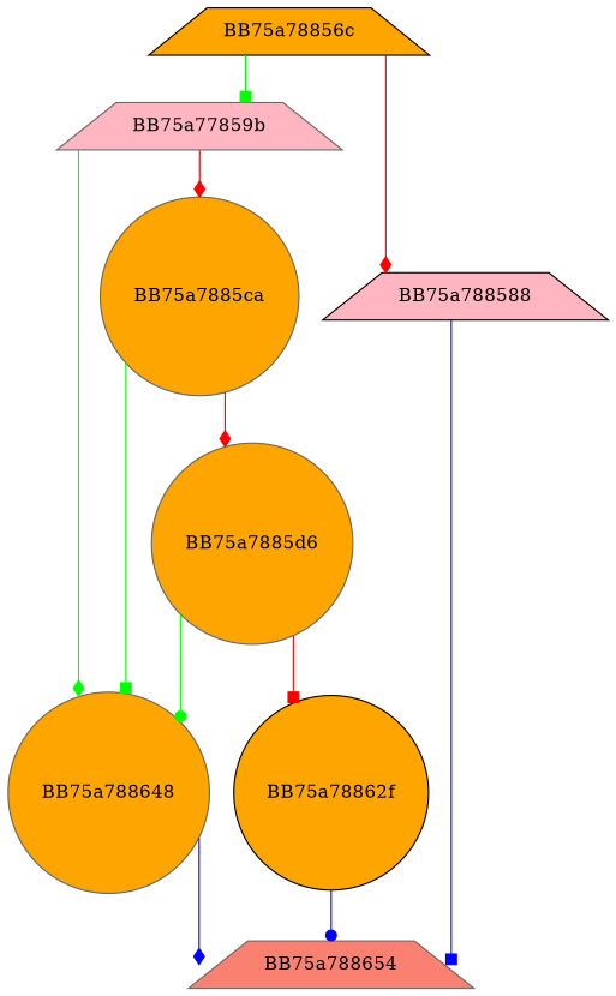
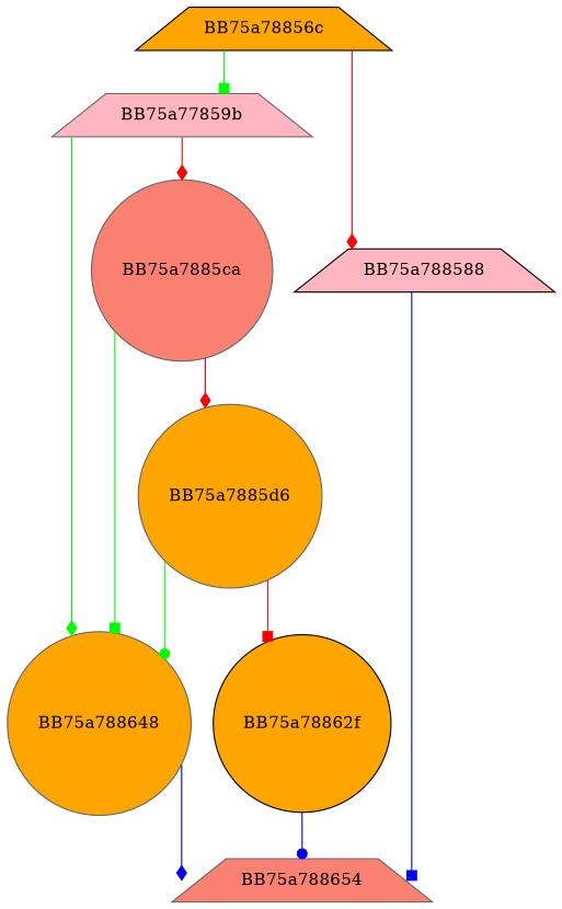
  digraph {
    splines=ortho
    node [color=gray40 fillcolor=orange shape=trapezium style=filled]
    edge [arrowhead=diamond color=green]
    BB75a78856c [color=black]
    n2 [fillcolor=lightpink label=BB75a77859b]
    BB75a788588 [color=black fillcolor=lightpink]
    BB75a788648 [shape=circle]
-   BB75a7885ca [shape=circle]
+   BB75a7885ca [fillcolor=salmon shape=circle]
    BB75a788654 [fillcolor=salmon]
    BB75a7885d6 [shape=circle]
    BB75a78862f [color=black shape=circle]
    BB75a78856c -> n2 [arrowhead=box]
    BB75a78856c -> BB75a788588 [color=red]
    n2 -> BB75a788648
    n2 -> BB75a7885ca [color=red]
    BB75a788588 -> BB75a788654 [arrowhead=box color=blue]
    BB75a788648 -> BB75a788654 [color=blue]
    BB75a7885ca -> BB75a788648 [arrowhead=box]
    BB75a7885ca -> BB75a7885d6 [color=red]
    BB75a7885d6 -> BB75a788648 [arrowhead=dot]
    BB75a7885d6 -> BB75a78862f [arrowhead=box color=red]
    BB75a78862f -> BB75a788654 [arrowhead=dot color=blue]
  }
